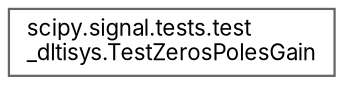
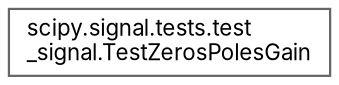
  digraph {
    rankdir=TB
    fontname=Inter
-   n1 [color=grey40 fillcolor=white fontname=Inter fontsize=10 height=0.2 label="scipy.signal.tests.test\l_dltisys.TestZerosPolesGain" shape=box style=filled width=0.4]
+   n1 [color=grey40 fillcolor=white fontname=Inter fontsize=10 height=0.2 label="scipy.signal.tests.test\l_signal.TestZerosPolesGain" shape=box style=filled width=0.4]
  }
